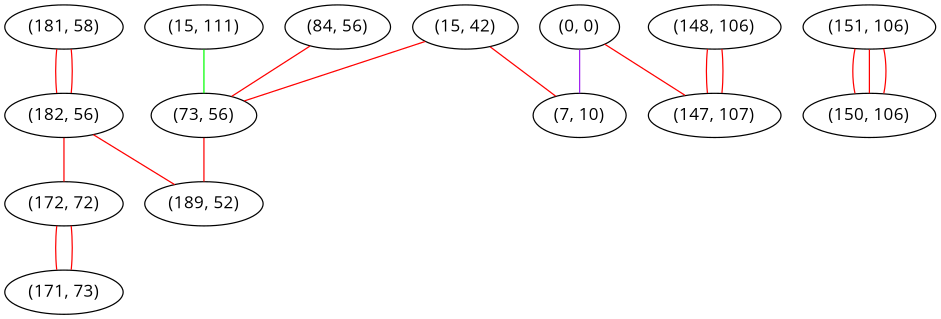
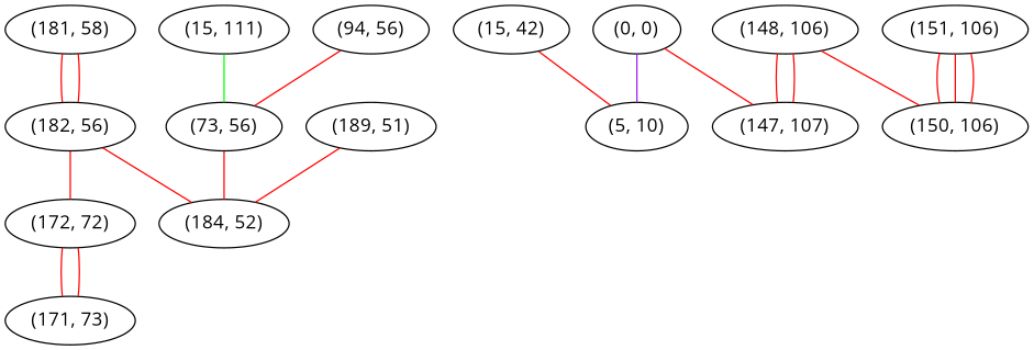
  graph {
    fontname="Open Sans"
    node [fontname="Open Sans"]
    edge [color=red fontname="Open Sans" weight=1]
    "(15, 111)"
    "(73, 56)"
-   "(184, 52)" [label="(189, 52)"]
+   "(184, 52)"
    "(0, 0)"
    "(147, 107)"
-   "(7, 10)"
+   "(7, 10)" [label="(5, 10)"]
    "(181, 58)"
    "(182, 56)"
    "(172, 72)"
    "(171, 73)"
    "(151, 106)"
    "(150, 106)"
+   "(189, 51)"
    "(15, 42)"
-   "(94, 56)" [label="(84, 56)"]
+   "(94, 56)"
    "(148, 106)"
    "(15, 111)" -- "(73, 56)" [color=green weight=2]
    "(73, 56)" -- "(184, 52)"
    "(0, 0)" -- "(147, 107)"
    "(0, 0)" -- "(7, 10)" [color=purple weight=4]
    "(181, 58)" -- "(182, 56)"
    "(181, 58)" -- "(182, 56)"
    "(182, 56)" -- "(184, 52)"
    "(182, 56)" -- "(172, 72)"
    "(172, 72)" -- "(171, 73)"
    "(172, 72)" -- "(171, 73)"
    "(151, 106)" -- "(150, 106)"
    "(151, 106)" -- "(150, 106)"
    "(151, 106)" -- "(150, 106)"
-   "(15, 42)" -- "(73, 56)"
+   "(189, 51)" -- "(184, 52)"
    "(15, 42)" -- "(7, 10)"
    "(94, 56)" -- "(73, 56)"
    "(148, 106)" -- "(147, 107)"
    "(148, 106)" -- "(147, 107)"
+   "(148, 106)" -- "(150, 106)"
  }
